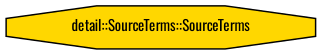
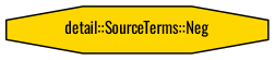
  digraph {
    rankdir=TB
    fontname=Oswald
-   n1 [color=black fillcolor=gold fontname=Oswald fontsize=10 height=0.2 label="detail::SourceTerms::SourceTerms" shape=octagon style=filled width=0.4]
+   n1 [color=black fillcolor=gold fontname=Oswald fontsize=10 height=0.2 label="detail::SourceTerms::Neg" shape=octagon style=filled width=0.4]
  }
